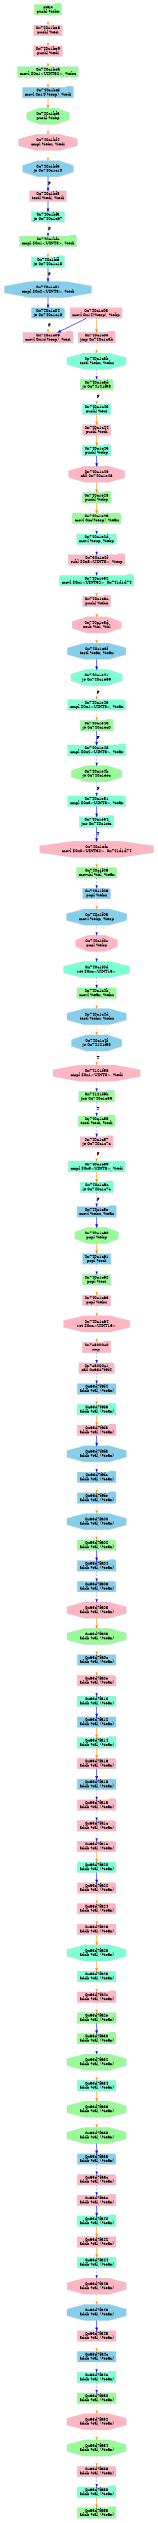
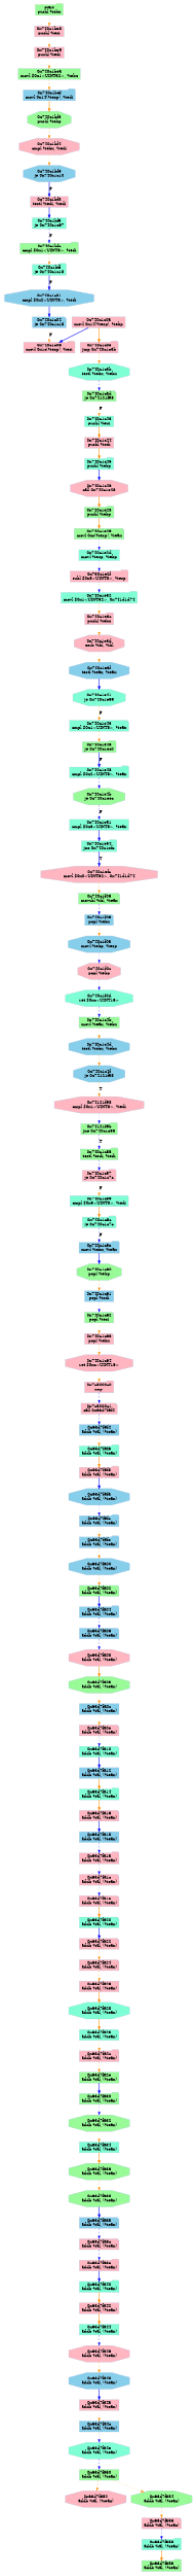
  digraph {
    node [color=lightsteelblue fillcolor=lightpink shape=folder style=filled]
    edge [color=darkorange style=dashed]
    n1 [color=lightgrey fillcolor=palegreen label="start\npushl %ebx"]
    n2 [label="0x740c1be8\npushl %esi" shape=note]
    n3 [label="0x740c1be9\npushl %edi" shape=box]
    n4 [fillcolor=palegreen label="0x740c1bea\nmovl $0x1<UINT32>, %ebx" shape=box]
    n5 [fillcolor=skyblue label="0x740c1bef\nmovl 0x14(%esp), %edi"]
    n6 [fillcolor=palegreen label="0x740c1bf3\npushl %ebp" shape=octagon]
    n7 [label="0x740c1bf4\ncmpl %ebx, %edi" shape=octagon]
    n8 [fillcolor=skyblue label="0x740c1bf6\nje 0x740c1c10" shape=octagon]
    n9 [label="0x740c1bf8\ntestl %edi, %edi" shape=box]
    n10 [fillcolor=aquamarine label="0x740c1bfa\nje 0x740c1c67" shape=box]
    n11 [fillcolor=palegreen label="0x740c1bfc\ncmpl $0x1<UINT8>, %edi"]
    n12 [fillcolor=aquamarine label="0x740c1bff\nje 0x740c1c18"]
    n13 [fillcolor=skyblue label="0x740c1c01\ncmpl $0x2<UINT8>, %edi" shape=octagon]
    n14 [fillcolor=skyblue label="0x740c1c04\nje 0x740c1c18" shape=note]
    n15 [label="0x740c1c06\nmovl 0x1c(%esp), %esi"]
    n16 [label="0x740c1c0a\nmovl 0x14(%esp), %ebp" shape=box]
    n17 [label="0x740c1c0e\njmp 0x740c1c3b"]
    n18 [fillcolor=aquamarine label="0x740c1c3b\ntestl %ebx, %ebx" shape=octagon]
    n19 [fillcolor=palegreen label="0x740c1c3d\nje 0x74121f98" shape=note]
    n20 [fillcolor=aquamarine label="0x740c1c43\npushl %esi" shape=box]
    n21 [label="0x740c1c44\npushl %edi" shape=box]
    n22 [fillcolor=aquamarine label="0x740c1c45\npushl %ebp"]
    n23 [label="0x740c1c46\ncall 0x740c1e28" shape=octagon]
    n24 [fillcolor=palegreen label="0x740c1e28\npushl %ebp"]
    n25 [fillcolor=palegreen label="0x740c1e29\nmovl 0xc(%esp), %eax" shape=note]
    n26 [fillcolor=aquamarine label="0x740c1e2d\nmovl %esp, %ebp" shape=box]
    n27 [label="0x730c1e2f\nsubl $0x8<UINT8>, %esp"]
    n28 [fillcolor=aquamarine label="0x740c1e32\nmovl $0x1<UINT32>, 0x741d1d74"]
    n29 [label="0x740c1e3c\npushl %ebx"]
    n30 [label="0x740c1e3d\nxorb %bl, %bl" shape=octagon]
    n31 [fillcolor=skyblue label="0x740c1e3f\ntestl %eax, %eax" shape=octagon]
    n32 [fillcolor=aquamarine label="0x740c1e41\nje 0x740c1e69" shape=octagon]
    n33 [fillcolor=aquamarine label="0x740c1e43\ncmpl $0x1<UINT8>, %eax" shape=note]
    n34 [fillcolor=palegreen label="0x740c1e46\nje 0x740c1ec0"]
    n35 [fillcolor=aquamarine label="0x740c1e48\ncmpl $0x2<UINT8>, %eax"]
    n36 [fillcolor=palegreen label="0x740c1e4b\nje 0x740c1eec" shape=octagon]
    n37 [fillcolor=aquamarine label="0x740c1e51\ncmpl $0x3<UINT8>, %eax" shape=box]
    n38 [fillcolor=aquamarine label="0x740c1e54\njne 0x740c1efc"]
    n39 [label="0x740c1efc\nmovl $0x0<UINT32>, 0x741d1d74" shape=octagon]
    n40 [fillcolor=palegreen label="0x740c1f06\nmovzbl %bl, %eax" shape=note]
    n41 [fillcolor=skyblue label="0x740c1f09\npopl %ebx" shape=note]
    n42 [fillcolor=skyblue label="0x740c1f0a\nmovl %ebp, %esp" shape=octagon]
    n43 [label="0x740c1f0c\npopl %ebp" shape=octagon]
    n44 [fillcolor=aquamarine label="0x740c1f0d\nret $0xc<UINT16>" shape=octagon]
    n45 [fillcolor=palegreen label="0x740c1c4b\nmovl %eax, %ebx" shape=box]
    n46 [fillcolor=skyblue label="0x740c1c4d\ntestl %ebx, %ebx" shape=octagon]
    n47 [fillcolor=skyblue label="0x740c1c4f\nje 0x74121f98" shape=octagon]
    n48 [label="0x74121f98\ncmpl $0x1<UINT8>, %edi" shape=octagon]
    n49 [fillcolor=palegreen label="0x74121f9b\njne 0x740c1c55"]
    n50 [fillcolor=palegreen label="0x740c1c55\ntestl %edi, %edi"]
    n51 [label="0x740c1c57\nje 0x740c1c7c"]
    n52 [fillcolor=aquamarine label="0x740c1c59\ncmpl $0x3<UINT8>, %edi" shape=box]
    n53 [fillcolor=aquamarine label="0x740c1c5c\nje 0x740c1c7c"]
    n54 [fillcolor=skyblue label="0x740c1c5e\nmovl %ebx, %eax"]
    n55 [fillcolor=palegreen label="0x740c1c60\npopl %ebp" shape=octagon]
    n56 [fillcolor=skyblue label="0x740c1c61\npopl %edi" shape=box]
    n57 [fillcolor=palegreen label="0x740c1c62\npopl %esi" shape=note]
    n58 [label="0x740c1c63\npopl %ebx" shape=note]
    n59 [label="0x740c1c64\nret $0xc<UINT16>" shape=octagon]
    n60 [label="0x7c8000c0\nnop "]
    n61 [label="0x7c8000c1\ncall 0x63d7f9f4" shape=note]
    n62 [fillcolor=skyblue label="0x63d7f9f4\naddb %al, (%eax)" shape=box]
    n63 [fillcolor=aquamarine label="0x63d7f9f6\naddb %al, (%eax)"]
    n64 [label="0x63d7f9f8\naddb %al, (%eax)"]
    n65 [fillcolor=skyblue label="0x63d7f9fa\naddb %al, (%eax)" shape=octagon]
    n66 [fillcolor=skyblue label="0x63d7f9fc\naddb %al, (%eax)"]
    n67 [fillcolor=skyblue label="0x63d7f9fe\naddb %al, (%eax)"]
    n68 [fillcolor=skyblue label="0x63d7fa00\naddb %al, (%eax)" shape=octagon]
    n69 [fillcolor=palegreen label="0x63d7fa02\naddb %al, (%eax)" shape=note]
    n70 [fillcolor=skyblue label="0x63d7fa04\naddb %al, (%eax)"]
    n71 [fillcolor=skyblue label="0x63d7fa06\naddb %al, (%eax)" shape=note]
    n72 [label="0x63d7fa08\naddb %al, (%eax)" shape=octagon]
    n73 [fillcolor=palegreen label="0x63d7fa0a\naddb %al, (%eax)" shape=octagon]
    n74 [fillcolor=skyblue label="0x63d7fa0c\naddb %al, (%eax)" shape=box]
    n75 [label="0x63d7fa0e\naddb %al, (%eax)" shape=note]
    n76 [fillcolor=aquamarine label="0x63d7fa10\naddb %al, (%eax)" shape=note]
    n77 [fillcolor=skyblue label="0x63d7fa12\naddb %al, (%eax)" shape=box]
    n78 [fillcolor=aquamarine label="0x63d7fa14\naddb %al, (%eax)"]
    n79 [label="0x63d7fa16\naddb %al, (%eax)" shape=note]
    n80 [fillcolor=skyblue label="0x63d7fa18\naddb %al, (%eax)" shape=box]
    n81 [label="0x63d7fa1a\naddb %al, (%eax)"]
    n82 [label="0x63d7fa1c\naddb %al, (%eax)" shape=note]
    n83 [label="0x63d7fa1e\naddb %al, (%eax)" shape=note]
    n84 [fillcolor=aquamarine label="0x63d7fa20\naddb %al, (%eax)" shape=note]
    n85 [label="0x63d7fa22\naddb %al, (%eax)" shape=note]
    n86 [label="0x63d7fa24\naddb %al, (%eax)" shape=note]
    n87 [label="0x63d7fa26\naddb %al, (%eax)" shape=box]
    n88 [fillcolor=aquamarine label="0x63d7fa28\naddb %al, (%eax)" shape=octagon]
    n89 [fillcolor=aquamarine label="0x63d7fa2a\naddb %al, (%eax)" shape=note]
    n90 [label="0x63d7fa2c\naddb %al, (%eax)"]
    n91 [fillcolor=palegreen label="0x63d7fa2e\naddb %al, (%eax)" shape=box]
    n92 [fillcolor=palegreen label="0x63d7fa30\naddb %al, (%eax)"]
    n93 [fillcolor=palegreen label="0x63d7fa32\naddb %al, (%eax)" shape=octagon]
    n94 [fillcolor=aquamarine label="0x63d7fa34\naddb %al, (%eax)" shape=box]
    n95 [fillcolor=palegreen label="0x63d7fa36\naddb %al, (%eax)" shape=octagon]
    n96 [fillcolor=palegreen label="0x63d7fa38\naddb %al, (%eax)" shape=octagon]
    n97 [fillcolor=skyblue label="0x63d7fa3a\naddb %al, (%eax)" shape=note]
    n98 [label="0x63d7fa3c\naddb %al, (%eax)" shape=note]
    n99 [label="0x63d7fa3e\naddb %al, (%eax)"]
    n100 [fillcolor=aquamarine label="0x63d7fa40\naddb %al, (%eax)"]
    n101 [label="0x63d7fa42\naddb %al, (%eax)" shape=box]
    n102 [fillcolor=aquamarine label="0x63d7fa44\naddb %al, (%eax)" shape=box]
    n103 [label="0x63d7fa46\naddb %al, (%eax)" shape=octagon]
    n104 [fillcolor=skyblue label="0x63d7fa48\naddb %al, (%eax)" shape=octagon]
    n105 [label="0x63d7fa4a\naddb %al, (%eax)" shape=box]
    n106 [fillcolor=skyblue label="0x63d7fa4c\naddb %al, (%eax)" shape=box]
-   n107 [fillcolor=aquamarine label="0x63d7fa4e\naddb %al, (%eax)"]
+   n107 [fillcolor=aquamarine label="0x63d7fa4e\naddb %al, (%eax)" shape=octagon]
    n108 [fillcolor=palegreen label="0x63d7fa50\naddb %al, (%eax)" shape=box]
    n109 [label="0x63d7fa52\naddb %al, (%eax)" shape=octagon]
    n110 [fillcolor=palegreen label="0x63d7fa54\naddb %al, (%eax)" shape=octagon]
    n111 [label="0x63d7fa56\naddb %al, (%eax)" shape=note]
    n112 [fillcolor=aquamarine label="0x63d7fa58\naddb %al, (%eax)"]
    n113 [fillcolor=palegreen label="0x63d7fa5a\naddb %al, (%eax)"]
    n1 -> n2 [style=dotted]
    n2 -> n3 [style=dotted]
    n3 -> n4 [style=dotted]
    n4 -> n5
    n5 -> n6 [style=bold]
    n6 -> n7
    n7 -> n8 [style=dotted]
    n8 -> n9 [color=blue label=F style=bold]
    n9 -> n10 [color=blue style=bold]
    n10 -> n11 [color=blue label=F]
    n11 -> n12
    n12 -> n13 [color=blue label=F style=bold]
    n13 -> n14 [color=blue style=bold]
    n14 -> n15 [label=F style=dotted]
    n16 -> n15 [color=blue style=bold]
    n16 -> n17 [style=bold]
    n17 -> n18
    n18 -> n19 [color=blue]
    n19 -> n20 [label=F style=dotted]
    n20 -> n21 [style=bold]
    n21 -> n22 [style=bold]
    n22 -> n23 [color=blue style=bold]
    n23 -> n24 [style=bold]
    n24 -> n25 [style=bold]
    n25 -> n26 [color=blue style=dotted]
    n26 -> n27 [color=blue style=dotted]
    n27 -> n28 [color=blue style=dotted]
    n28 -> n29
    n29 -> n30 [style=dotted]
    n30 -> n31 [style=dotted]
    n31 -> n32 [color=blue style=bold]
    n32 -> n33 [label=F]
    n33 -> n34
    n34 -> n35 [color=blue label=F style=bold]
    n35 -> n36 [color=blue]
    n36 -> n37 [color=blue label=F]
    n37 -> n38 [color=blue style=bold]
    n38 -> n39 [color=blue label=T style=bold]
    n39 -> n40
    n40 -> n41 [color=blue]
    n41 -> n42
    n42 -> n43 [color=blue style=dotted]
    n43 -> n44 [color=blue style=dotted]
    n44 -> n45 [color=blue]
    n45 -> n46 [style=dotted]
    n46 -> n47
    n47 -> n48 [label=T]
    n48 -> n49 [color=blue style=dotted]
    n49 -> n50 [color=blue label=T]
    n50 -> n51 [color=blue]
    n51 -> n52 [label=F style=dotted]
    n52 -> n53 [style=bold]
    n53 -> n54 [color=blue label=F]
    n54 -> n55 [color=blue style=bold]
-   n55 -> n56 [style=bold]
+   n55 -> n56
    n56 -> n57 [color=blue style=dotted]
    n57 -> n58 [style=dotted]
    n58 -> n59
    n59 -> n60 [style=dotted]
    n60 -> n61 [color=blue]
    n61 -> n62 [color=blue]
    n62 -> n63
    n63 -> n64 [style=bold]
    n64 -> n65 [color=blue style=bold]
    n65 -> n66 [color=blue style=dotted]
    n66 -> n67 [style=dotted]
    n67 -> n68
    n68 -> n69
    n69 -> n70 [color=blue style=bold]
    n70 -> n71 [color=blue]
    n71 -> n72 [color=blue]
    n72 -> n73 [style=bold]
    n73 -> n74 [style=dotted]
    n74 -> n75 [style=dotted]
    n75 -> n76 [color=blue style=dotted]
    n76 -> n77 [color=blue style=bold]
    n77 -> n78 [style=bold]
    n78 -> n79 [style=bold]
    n79 -> n80 [color=blue style=bold]
    n80 -> n81 [color=blue]
    n81 -> n82 [color=blue style=dotted]
    n82 -> n83 [color=blue style=dotted]
    n83 -> n84 [style=bold]
    n84 -> n85 [color=blue style=bold]
    n85 -> n86
    n86 -> n87
    n87 -> n88 [style=bold]
    n88 -> n89 [style=bold]
    n89 -> n90 [style=dotted]
    n90 -> n91
    n91 -> n92 [color=blue style=bold]
    n92 -> n93 [color=blue style=dotted]
    n93 -> n94 [style=dotted]
    n94 -> n95 [style=bold]
    n95 -> n96
    n96 -> n97 [color=blue style=bold]
    n97 -> n98 [color=blue]
    n98 -> n99 [color=blue]
    n99 -> n100 [color=blue style=bold]
    n100 -> n101 [style=bold]
    n101 -> n102 [style=bold]
    n102 -> n103 [color=blue]
    n103 -> n104
    n104 -> n105 [color=blue style=bold]
    n105 -> n106 [style=dotted]
    n106 -> n107 [color=blue style=dotted]
    n107 -> n108 [color=blue]
    n108 -> n109
-   n109 -> n110 [style=dotted]
+   n108 -> n110 [style=dotted]
    n110 -> n111
    n111 -> n112 [color=blue]
    n112 -> n113 [style=bold]
  }
